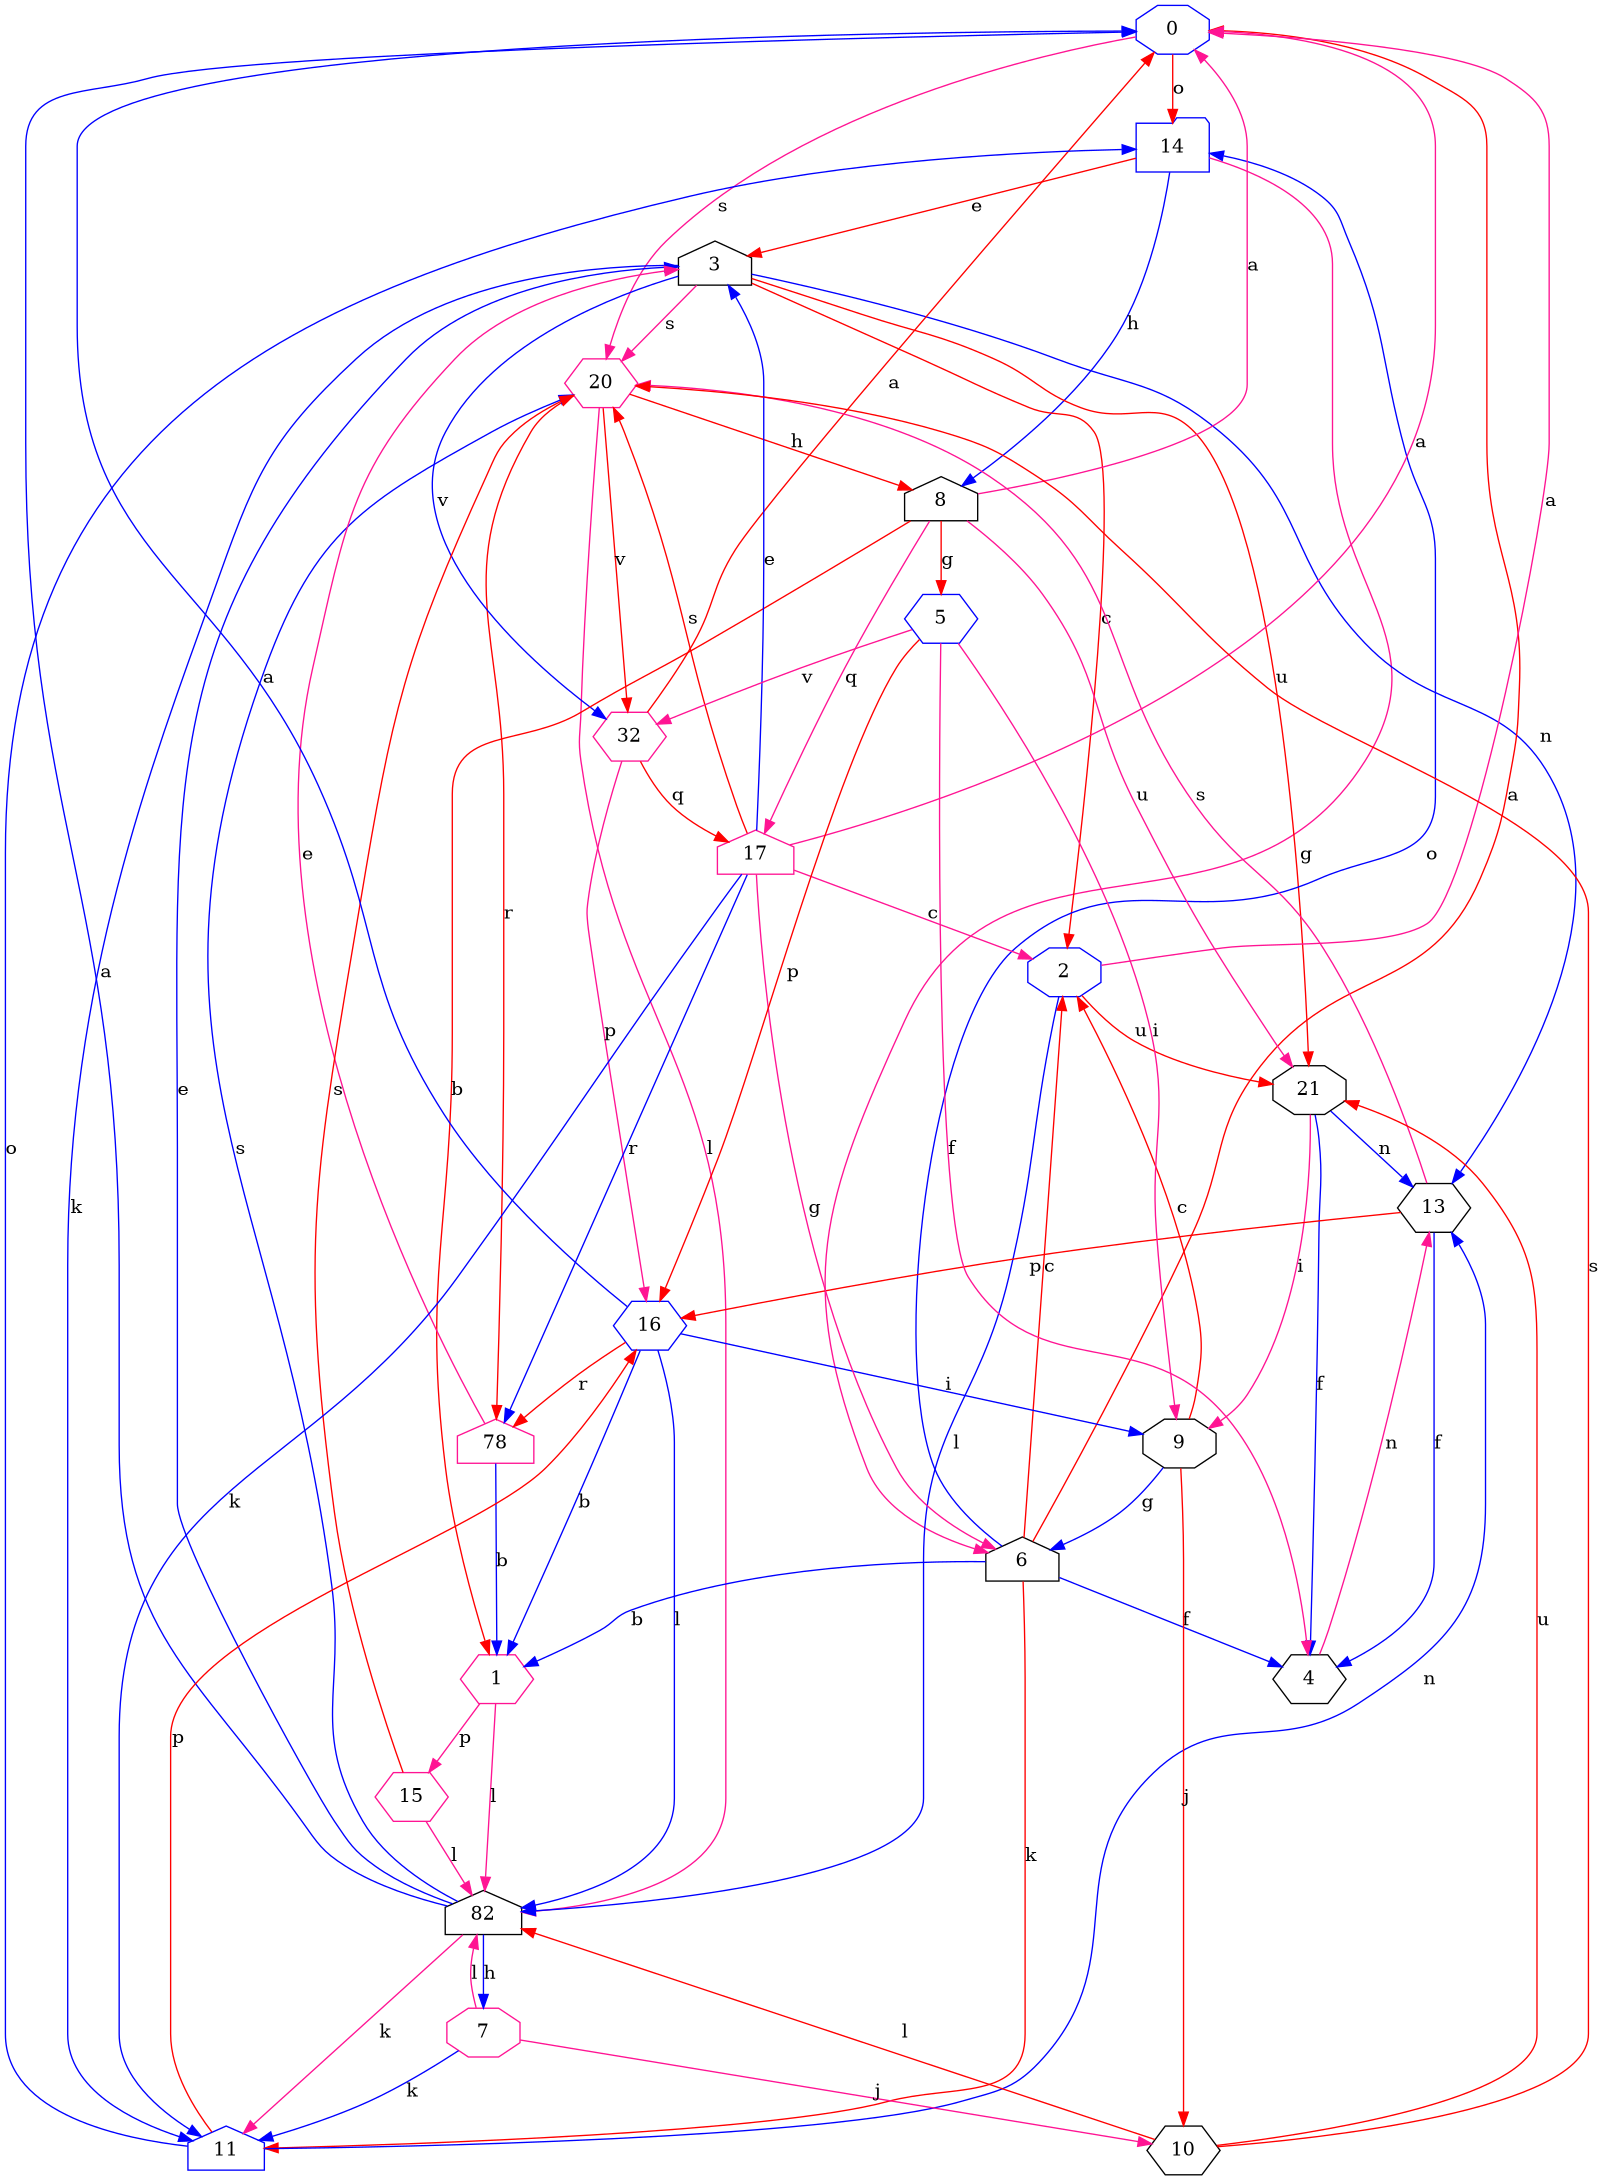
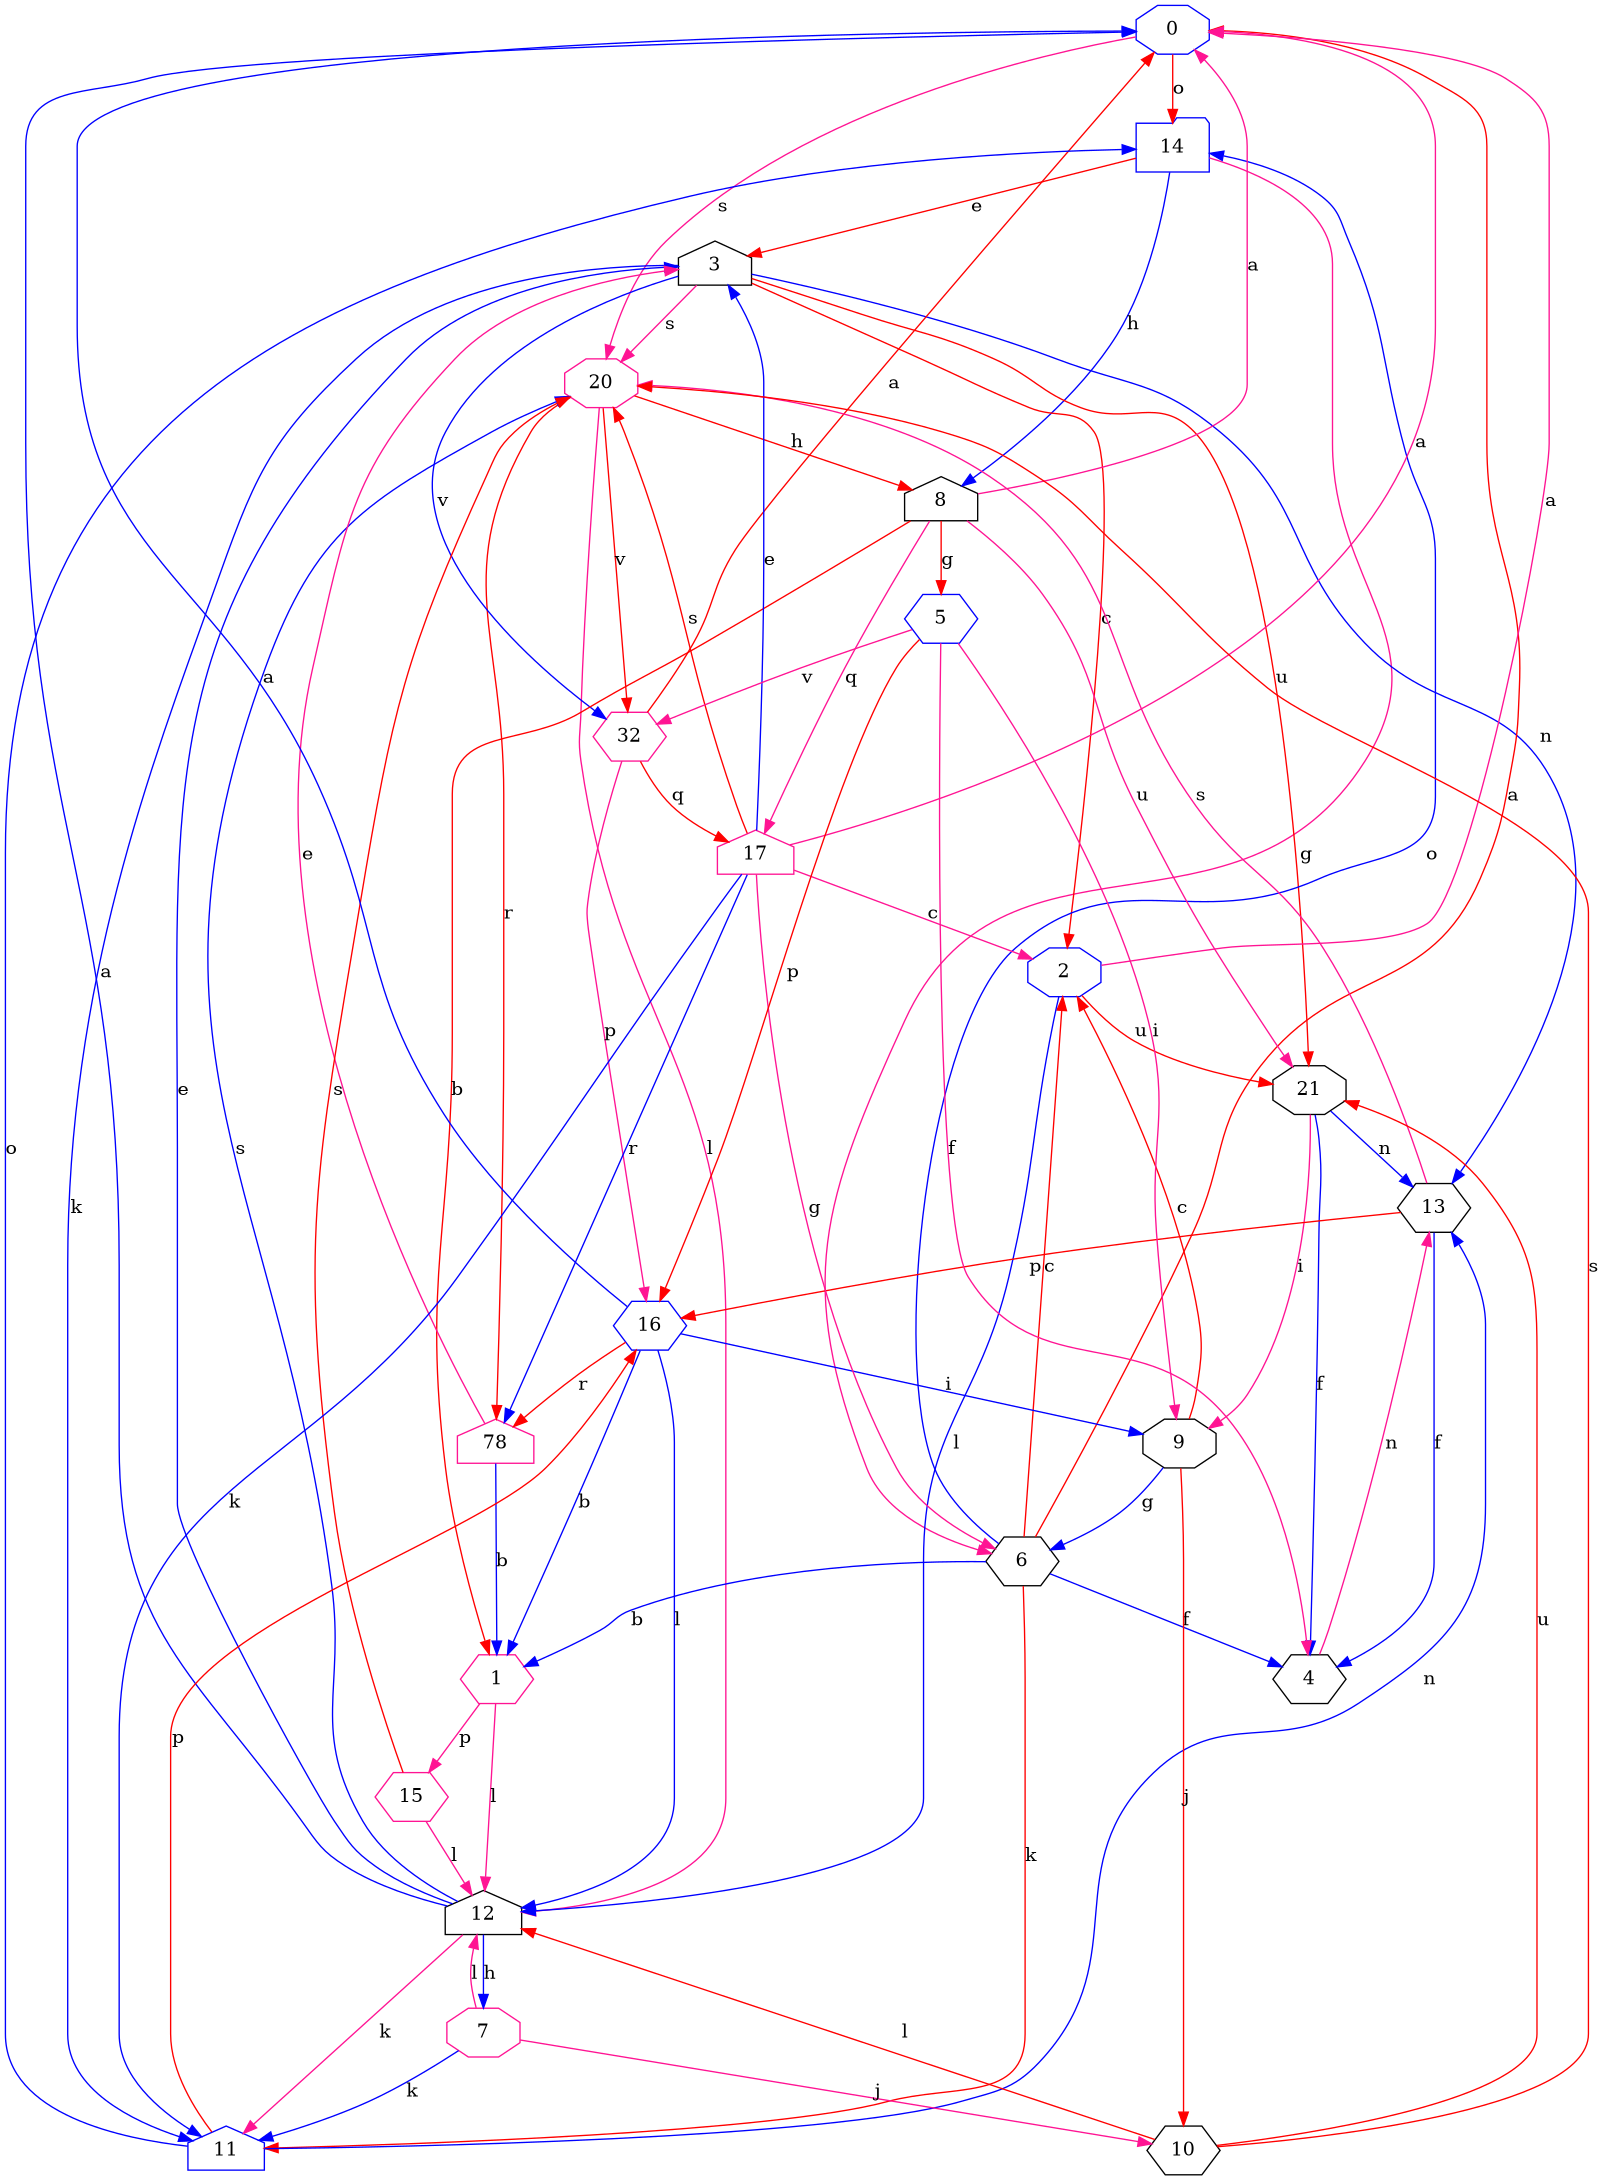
  strict digraph {
    node [color=black shape=hexagon]
    edge [color=blue]
    0 [color=blue shape=octagon]
    14 [color=blue shape=folder]
-   20 [color=deeppink]
+   20 [color=deeppink shape=octagon]
    3 [shape=house]
-   6 [shape=house]
+   6
    8 [shape=house]
-   12 [shape=house label=82]
+   12 [shape=house]
    n8 [color=deeppink label=32]
    n9 [color=deeppink label=78 shape=house]
    1 [color=deeppink]
    15 [color=deeppink]
    11 [color=blue shape=house]
    7 [color=deeppink shape=octagon]
    2 [color=blue shape=octagon]
    21 [shape=octagon]
    13
    4
    9 [shape=octagon]
    16 [color=blue]
    17 [color=deeppink shape=house]
    5 [color=blue]
    10
    0 -> 14 [color=red label=o]
    0 -> 20 [color=deeppink label=s]
    14 -> 3 [color=red label=e]
    14 -> 6 [color=deeppink label=g]
    14 -> 8 [label=h]
    20 -> 8 [color=red label=h]
    20 -> 12 [color=deeppink label=l]
    20 -> n8 [color=red label=v]
    20 -> n9 [color=red label=r]
    3 -> 20 [color=deeppink label=s]
    3 -> n8 [label=v]
    3 -> 11 [label=k]
    3 -> 2 [color=red label=c]
    3 -> 21 [color=red label=u]
    3 -> 13 [label=n]
    6 -> 0 [color=red label=a]
    6 -> 14 [label=o]
    6 -> 1 [label=b]
    6 -> 11 [color=red label=k]
    6 -> 2 [color=red label=c]
    6 -> 4 [label=f]
    8 -> 0 [color=deeppink label=a]
    8 -> 1 [color=red label=b]
    8 -> 21 [color=deeppink label=u]
    8 -> 17 [color=deeppink label=q]
    8 -> 5 [color=red label=g]
    12 -> 0 [label=a]
    12 -> 20 [label=s]
    12 -> 3 [label=e]
    12 -> 11 [color=deeppink label=k]
    12 -> 7 [label=h]
    n8 -> 0 [color=red label=a]
    n8 -> 16 [color=deeppink label=p]
    n8 -> 17 [color=red label=q]
    n9 -> 3 [color=deeppink label=e]
    n9 -> 1 [label=b]
    1 -> 12 [color=deeppink label=l]
    1 -> 15 [color=deeppink label=p]
    15 -> 20 [color=red label=s]
    15 -> 12 [color=deeppink label=l]
    11 -> 14 [label=o]
    11 -> 13 [label=n]
    11 -> 16 [color=red label=p]
    7 -> 12 [color=deeppink label=l]
    7 -> 11 [label=k]
    7 -> 10 [color=deeppink label=j]
    2 -> 0 [color=deeppink label=a]
    2 -> 12 [label=l]
    2 -> 21 [color=red label=u]
    21 -> 13 [label=n]
    21 -> 4 [label=f]
    21 -> 9 [color=deeppink label=i]
    13 -> 20 [color=deeppink label=s]
    13 -> 4 [label=f]
    13 -> 16 [color=red label=p]
    4 -> 13 [color=deeppink label=n]
    9 -> 6 [label=g]
    9 -> 2 [color=red label=c]
    9 -> 10 [color=red label=j]
    16 -> 0 [label=a]
    16 -> 12 [label=l]
    16 -> n9 [color=red label=r]
    16 -> 1 [label=b]
    16 -> 9 [label=i]
    17 -> 0 [color=deeppink label=a]
    17 -> 20 [color=red label=s]
    17 -> 3 [label=e]
    17 -> 6 [color=deeppink label=g]
    17 -> n9 [label=r]
    17 -> 11 [label=k]
    17 -> 2 [color=deeppink label=c]
    5 -> n8 [color=deeppink label=v]
    5 -> 4 [color=deeppink label=f]
    5 -> 9 [color=deeppink label=i]
    5 -> 16 [color=red label=p]
    10 -> 20 [color=red label=s]
    10 -> 12 [color=red label=l]
    10 -> 21 [color=red label=u]
  }
